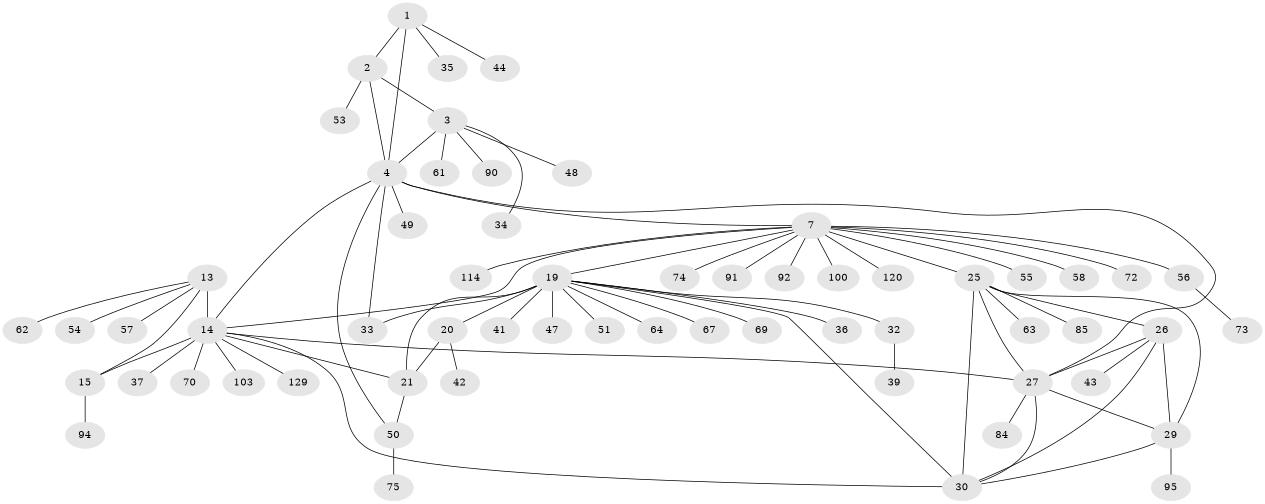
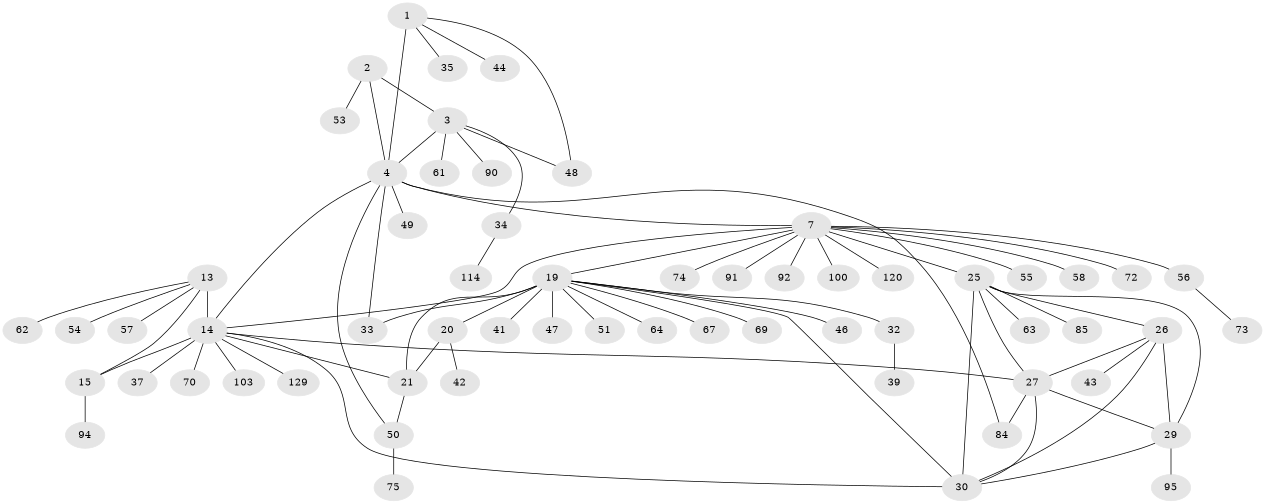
  graph {
    node [color=gray90 style=filled]
    2 [super="+80"]
    3
    4 [super="+5+118+6+77"]
    53
    1
    35 [super="+122"]
    44
    34
    48 [super="+119"]
    61
    90
    7 [super="+9+8+11+10"]
    14 [super="+17"]
    27
    49
    50 [super="+81+60"]
    33 [super="+99"]
    19 [super="+59+22+24"]
    25 [super="+28"]
    55
    56 [super="+125+112"]
    58
    72 [super="+79"]
    74
    91
    92 [super="+126"]
    100
    114
    120
    15
    21
    30 [super="+107+116+102"]
    37 [super="+62"]
    70
    103
    129
    20
    32
-   36
+   36 [label=46]
    41
    47
    51
    64 [super="+127"]
    67
    69
    29
    84
    75
    26 [super="+87+117"]
    n50 [label=63]
    n51 [label=85]
    73
    13 [super="+38+16+86+89+105+109"]
    n54 [label=62]
    54
    57
    94
    42
    39 [super="+71"]
    43 [super="+101+46"]
    95
    2 -- 3
    2 -- 4 [weight=3]
    2 -- 53
    3 -- 4 [weight=3]
    3 -- 34
    3 -- 48
    3 -- 61
    3 -- 90
    4 -- 7
    4 -- 14
-   4 -- 27
+   4 -- 84
    4 -- 49
    4 -- 50
    4 -- 33
-   1 -- 2
+   1 -- 48
    1 -- 4 [weight=3]
    1 -- 35
    1 -- 44
    7 -- 14
    7 -- 19
    7 -- 25
    7 -- 55
    7 -- 56
    7 -- 58
    7 -- 72
    7 -- 74
    7 -- 91
    7 -- 92
    7 -- 100
-   7 -- 114
+   34 -- 114
    7 -- 120
    14 -- 27
    14 -- 15 [weight=3]
    14 -- 21
    14 -- 30
    14 -- 37
    14 -- 70
    14 -- 103
    14 -- 129
    27 -- 30
    27 -- 29
    27 -- 84
    50 -- 75
    19 -- 33
    19 -- 21 [weight=4]
    19 -- 30
    19 -- 20 [weight=4]
    19 -- 32
    19 -- 36
    19 -- 41
    19 -- 47
    19 -- 51
    19 -- 64
    19 -- 67
    19 -- 69
    25 -- 27 [weight=2]
    25 -- 30 [weight=2]
    25 -- 29 [weight=2]
    25 -- 26 [weight=2]
    25 -- n50
    25 -- n51
    56 -- 73
    15 -- 94
    21 -- 50
    20 -- 21
    20 -- 42
    32 -- 39
    29 -- 30
    29 -- 95
    26 -- 27
    26 -- 30
    26 -- 29
    26 -- 43
    13 -- 14 [weight=6]
    13 -- 15 [weight=2]
    13 -- n54
    13 -- 54
    13 -- 57
  }
